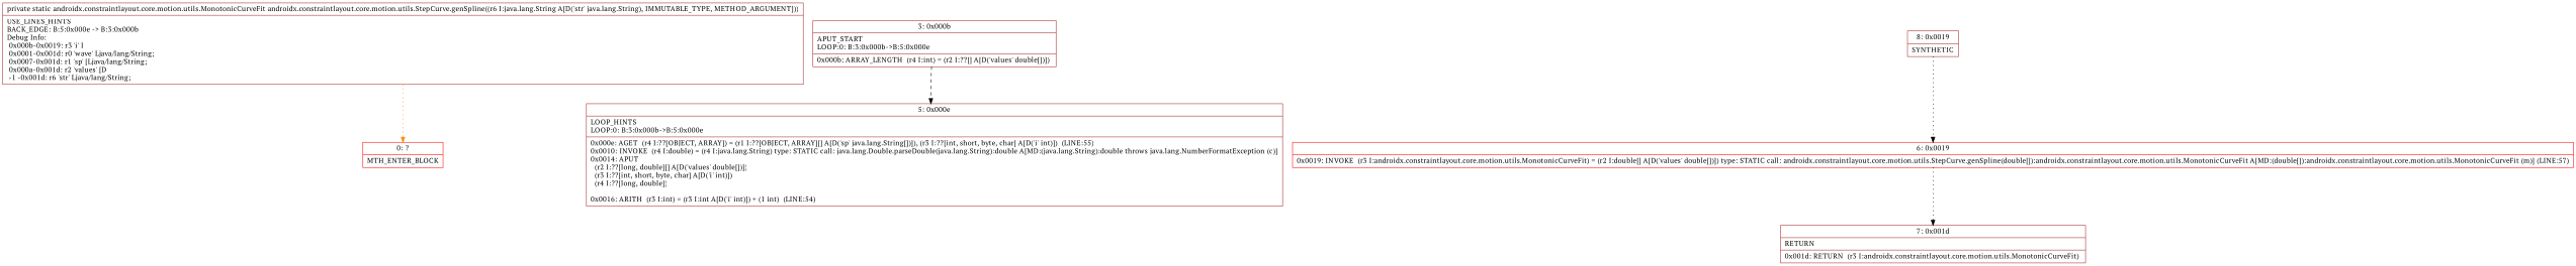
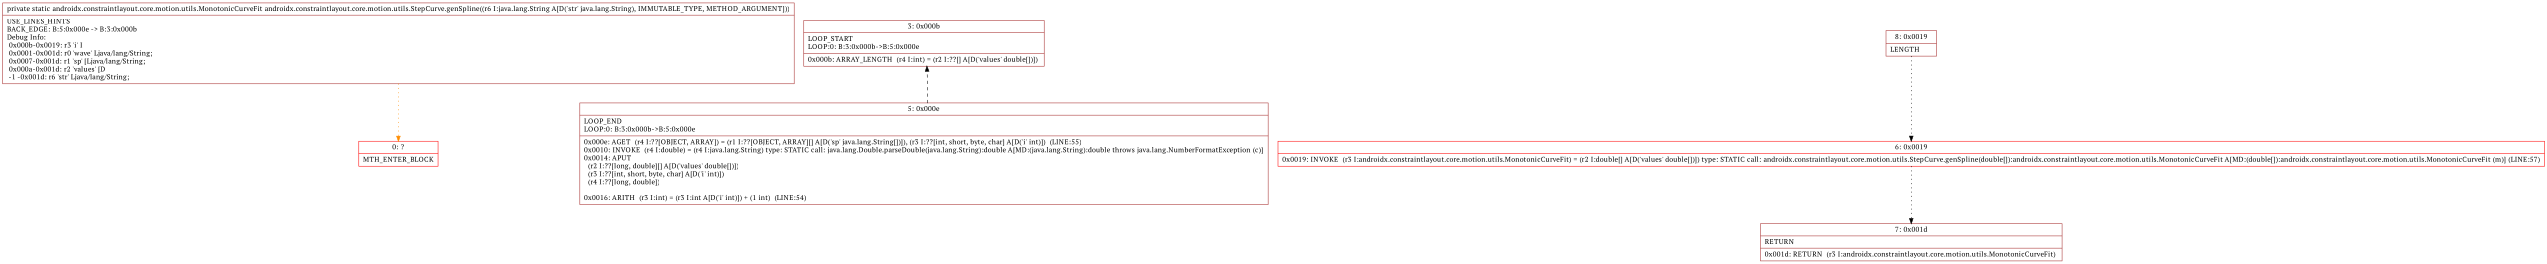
  digraph {
    fontname="PT Serif"
    node [color=brown fontname="PT Serif" shape=record]
    edge [color=black fontname="PT Serif" style=dotted]
    n1 [color=red label="{0\:\ ?|MTH_ENTER_BLOCK\l}"]
-   n2 [label="{3\:\ 0x000b|APUT_START\lLOOP:0: B:3:0x000b\-\>B:5:0x000e\l|0x000b: ARRAY_LENGTH  (r4 I:int) = (r2 I:??[] A[D('values' double[])]) \l}"]
-   n3 [label="{5\:\ 0x000e|LOOP_HINTS\lLOOP:0: B:3:0x000b\-\>B:5:0x000e\l|0x000e: AGET  (r4 I:??[OBJECT, ARRAY]) = (r1 I:??[OBJECT, ARRAY][] A[D('sp' java.lang.String[])]), (r3 I:??[int, short, byte, char] A[D('i' int)])  (LINE:55)\l0x0010: INVOKE  (r4 I:double) = (r4 I:java.lang.String) type: STATIC call: java.lang.Double.parseDouble(java.lang.String):double A[MD:(java.lang.String):double throws java.lang.NumberFormatException (c)]\l0x0014: APUT  \l  (r2 I:??[long, double][] A[D('values' double[])])\l  (r3 I:??[int, short, byte, char] A[D('i' int)])\l  (r4 I:??[long, double])\l \l0x0016: ARITH  (r3 I:int) = (r3 I:int A[D('i' int)]) + (1 int)  (LINE:54)\l}"]
-   n4 [label="{8\:\ 0x0019|SYNTHETIC\l}"]
+   n2 [label="{3\:\ 0x000b|LOOP_START\lLOOP:0: B:3:0x000b\-\>B:5:0x000e\l|0x000b: ARRAY_LENGTH  (r4 I:int) = (r2 I:??[] A[D('values' double[])]) \l}"]
+   n3 [label="{5\:\ 0x000e|LOOP_END\lLOOP:0: B:3:0x000b\-\>B:5:0x000e\l|0x000e: AGET  (r4 I:??[OBJECT, ARRAY]) = (r1 I:??[OBJECT, ARRAY][] A[D('sp' java.lang.String[])]), (r3 I:??[int, short, byte, char] A[D('i' int)])  (LINE:55)\l0x0010: INVOKE  (r4 I:double) = (r4 I:java.lang.String) type: STATIC call: java.lang.Double.parseDouble(java.lang.String):double A[MD:(java.lang.String):double throws java.lang.NumberFormatException (c)]\l0x0014: APUT  \l  (r2 I:??[long, double][] A[D('values' double[])])\l  (r3 I:??[int, short, byte, char] A[D('i' int)])\l  (r4 I:??[long, double])\l \l0x0016: ARITH  (r3 I:int) = (r3 I:int A[D('i' int)]) + (1 int)  (LINE:54)\l}"]
+   n4 [label="{8\:\ 0x0019|LENGTH\l}"]
    n5 [color=red label="{6\:\ 0x0019|0x0019: INVOKE  (r3 I:androidx.constraintlayout.core.motion.utils.MonotonicCurveFit) = (r2 I:double[] A[D('values' double[])]) type: STATIC call: androidx.constraintlayout.core.motion.utils.StepCurve.genSpline(double[]):androidx.constraintlayout.core.motion.utils.MonotonicCurveFit A[MD:(double[]):androidx.constraintlayout.core.motion.utils.MonotonicCurveFit (m)] (LINE:57)\l}"]
    n6 [label="{7\:\ 0x001d|RETURN\l|0x001d: RETURN  (r3 I:androidx.constraintlayout.core.motion.utils.MonotonicCurveFit) \l}"]
    n7 [label="{private static androidx.constraintlayout.core.motion.utils.MonotonicCurveFit androidx.constraintlayout.core.motion.utils.StepCurve.genSpline((r6 I:java.lang.String A[D('str' java.lang.String), IMMUTABLE_TYPE, METHOD_ARGUMENT]))  | USE_LINES_HINTS\lBACK_EDGE: B:5:0x000e \-\> B:3:0x000b\lDebug Info:\l  0x000b\-0x0019: r3 'i' I\l  0x0001\-0x001d: r0 'wave' Ljava\/lang\/String;\l  0x0007\-0x001d: r1 'sp' [Ljava\/lang\/String;\l  0x000a\-0x001d: r2 'values' [D\l  \-1 \-0x001d: r6 'str' Ljava\/lang\/String;\l}"]
-   n2 -> n3 [style=dashed]
+   n3 -> n2 [style=dashed]
    n4 -> n5
    n5 -> n6
    n7 -> n1 [color=darkorange]
  }
